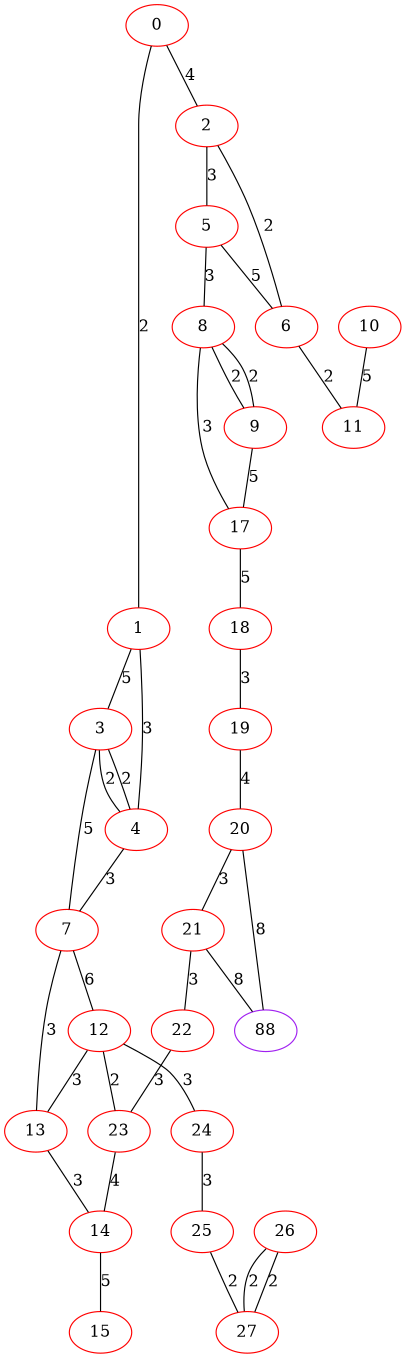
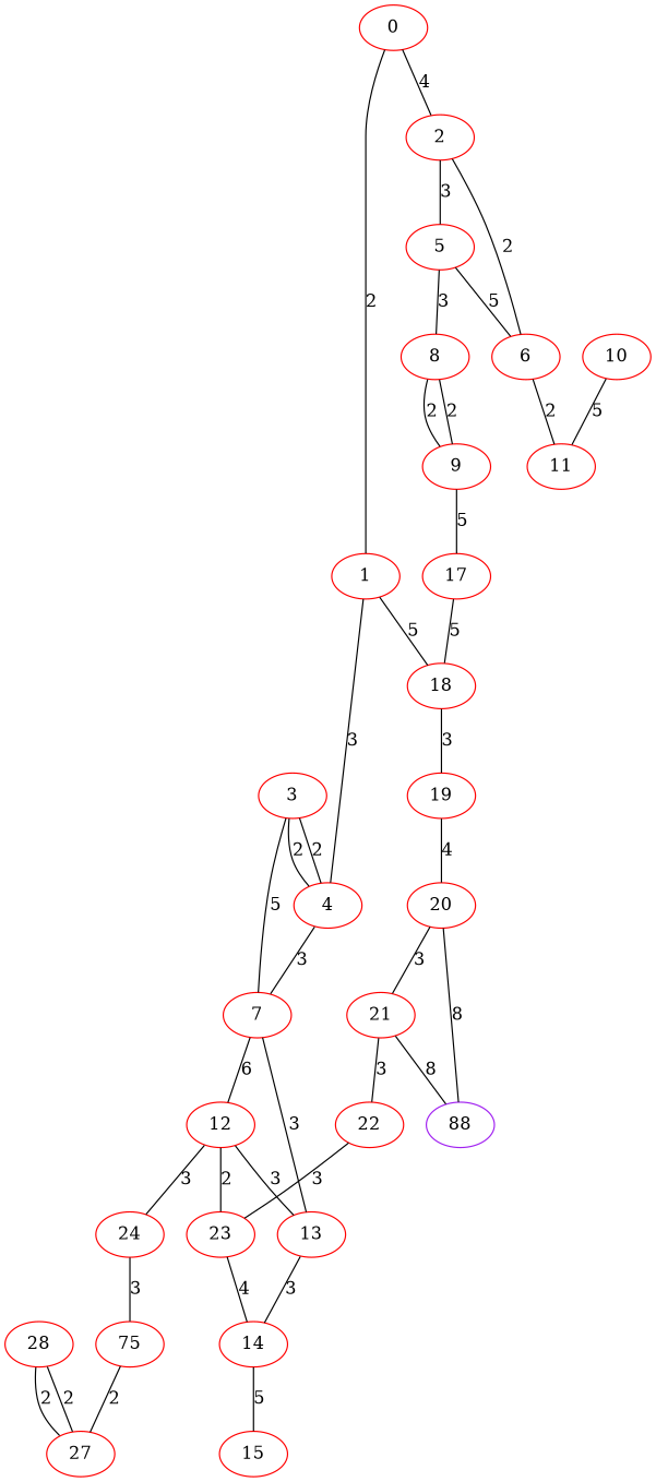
  graph {
    node [color=red weight=1]
    0
    1
    2
    3
    4
    5
    6
    7
    8
    11
    12
    13
    9
    17
    10
    23
    24
    14
    18
-   25
+   25 [label=75]
    15
-   26
+   26 [label=28]
    27
    19
    20
    21
    n27 [color=purple label=88 weight=4]
    22
    0 -- 1 [label=2]
    0 -- 2 [label=4]
-   1 -- 3 [label=5]
+   1 -- 18 [label=5]
    1 -- 4 [label=3]
    2 -- 5 [label=3]
    2 -- 6 [label=2]
    3 -- 4 [label=2]
    3 -- 4 [label=2]
    3 -- 7 [label=5]
    4 -- 7 [label=3]
    5 -- 6 [label=5]
    5 -- 8 [label=3]
    6 -- 11 [label=2]
    7 -- 12 [label=6]
    7 -- 13 [label=3]
    8 -- 9 [label=2]
    8 -- 9 [label=2]
-   8 -- 17 [label=3]
    12 -- 13 [label=3]
    12 -- 23 [label=2]
    12 -- 24 [label=3]
    13 -- 14 [label=3]
    9 -- 17 [label=5]
    17 -- 18 [label=5]
    10 -- 11 [label=5]
    23 -- 14 [label=4]
    24 -- 25 [label=3]
    14 -- 15 [label=5]
    18 -- 19 [label=3]
    25 -- 27 [label=2]
    26 -- 27 [label=2]
    26 -- 27 [label=2]
    19 -- 20 [label=4]
    20 -- 21 [label=3]
    20 -- n27 [label=8]
    21 -- n27 [label=8]
    21 -- 22 [label=3]
    22 -- 23 [label=3]
  }
